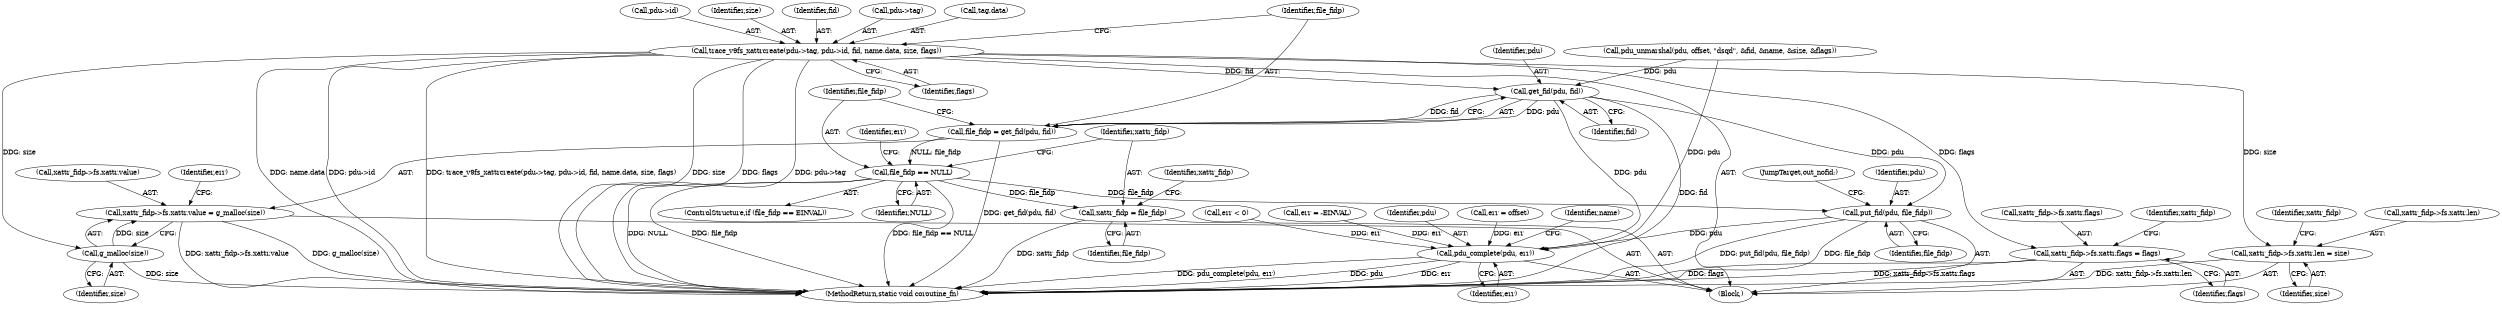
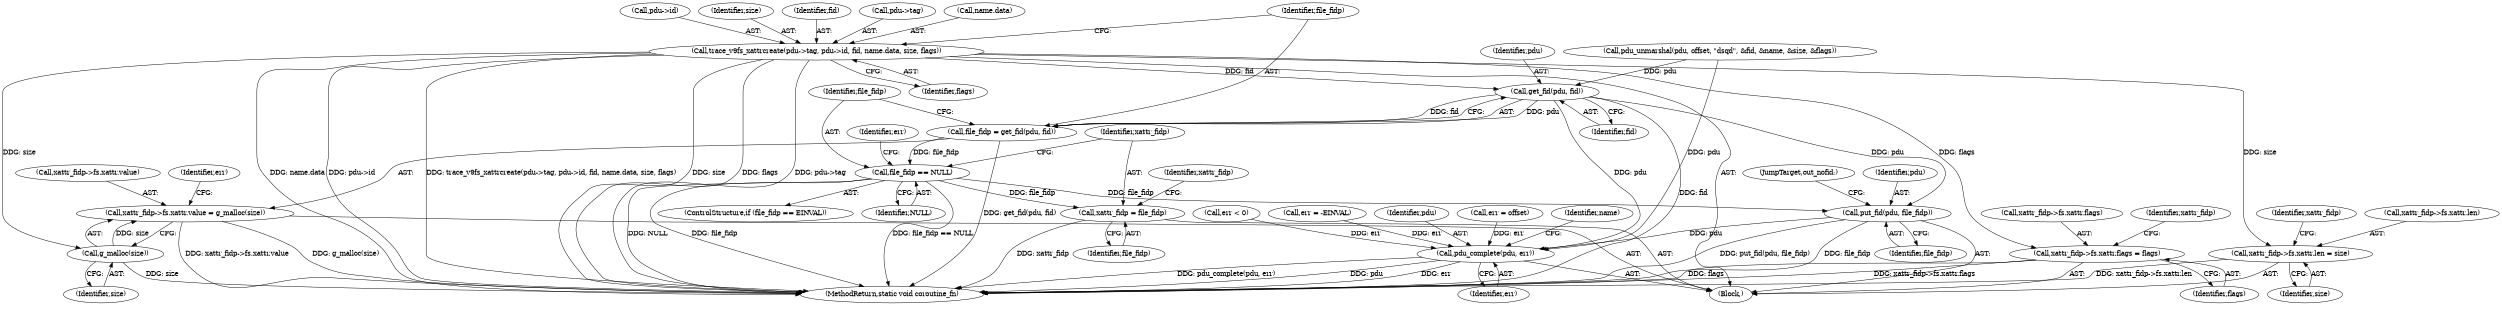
  digraph {
    n1 [label="(Call,trace_v9fs_xattrcreate(pdu->tag, pdu->id, fid, name.data, size, flags))"]
    n2 [label="(Call,get_fid(pdu, fid))"]
    n3 [label="(Call,xattr_fidp->fs.xattr.len = size)"]
    n4 [label="(Call,xattr_fidp->fs.xattr.flags = flags)"]
    n5 [label="(Call,g_malloc(size))"]
    n6 [label="(MethodReturn,static void coroutine_fn)"]
    n7 [label="(Identifier,flags)"]
    n8 [label="(Block,)"]
    n9 [label="(Call,file_fidp = get_fid(pdu, fid))"]
    n10 [label="(Call,put_fid(pdu, file_fidp))"]
    n11 [label="(Call,pdu_complete(pdu, err))"]
    n12 [label="(Identifier,fid)"]
    n13 [label="(Identifier,size)"]
    n14 [label="(Identifier,flags)"]
    n15 [label="(Call,xattr_fidp->fs.xattr.value = g_malloc(size))"]
    n16 [label="(Identifier,size)"]
    n17 [label="(Call,file_fidp == NULL)"]
    n18 [label="(Identifier,file_fidp)"]
    n19 [label="(Identifier,err)"]
    n20 [label="(Call,xattr_fidp = file_fidp)"]
    n21 [label="(ControlStructure,if (file_fidp == EINVAL))"]
    n22 [label="(Identifier,NULL)"]
    n23 [label="(Identifier,file_fidp)"]
    n24 [label="(Identifier,xattr_fidp)"]
    n25 [label="(Call,pdu->id)"]
    n26 [label="(Identifier,pdu)"]
    n27 [label="(Identifier,pdu)"]
    n28 [label="(Call,xattr_fidp->fs.xattr.flags)"]
    n29 [label="(Identifier,file_fidp)"]
    n30 [label="(Identifier,err)"]
    n31 [label="(JumpTarget,out_nofid:)"]
    n32 [label="(Identifier,file_fidp)"]
    n33 [label="(Identifier,xattr_fidp)"]
    n34 [label="(Identifier,size)"]
    n35 [label="(Identifier,xattr_fidp)"]
    n36 [label="(Identifier,pdu)"]
    n37 [label="(Call,err = -EINVAL)"]
    n38 [label="(Call,xattr_fidp->fs.xattr.len)"]
    n39 [label="(Identifier,fid)"]
    n40 [label="(Identifier,xattr_fidp)"]
    n41 [label="(Call,pdu_unmarshal(pdu, offset, \"dsqd\", &fid, &name, &size, &flags))"]
    n42 [label="(Call,err = offset)"]
    n43 [label="(Identifier,name)"]
    n44 [label="(Identifier,err)"]
    n45 [label="(Call,pdu->tag)"]
    n46 [label="(Call,err < 0)"]
-   n47 [label="(Call,tag.data)"]
+   n47 [label="(Call,name.data)"]
    n48 [label="(Call,xattr_fidp->fs.xattr.value)"]
    n1 -> n2 [label="DDG: fid"]
    n1 -> n3 [label="DDG: size"]
    n1 -> n4 [label="DDG: flags"]
    n1 -> n5 [label="DDG: size"]
    n1 -> n6 [label="DDG: size"]
    n1 -> n6 [label="DDG: flags"]
    n1 -> n6 [label="DDG: pdu->id"]
    n1 -> n6 [label="DDG: name.data"]
    n1 -> n6 [label="DDG: trace_v9fs_xattrcreate(pdu->tag, pdu->id, fid, name.data, size, flags)"]
    n1 -> n6 [label="DDG: pdu->tag"]
    n1 -> n7 [label="CFG: "]
    n1 -> n8 [label="AST: "]
    n2 -> n6 [label="DDG: fid"]
    n2 -> n9 [label="AST: "]
    n2 -> n9 [label="DDG: pdu"]
    n2 -> n9 [label="DDG: fid"]
    n2 -> n10 [label="DDG: pdu"]
    n2 -> n11 [label="DDG: pdu"]
    n2 -> n12 [label="CFG: "]
    n3 -> n6 [label="DDG: xattr_fidp->fs.xattr.len"]
    n3 -> n8 [label="AST: "]
    n3 -> n13 [label="CFG: "]
    n4 -> n6 [label="DDG: xattr_fidp->fs.xattr.flags"]
    n4 -> n6 [label="DDG: flags"]
    n4 -> n8 [label="AST: "]
    n4 -> n14 [label="CFG: "]
    n5 -> n6 [label="DDG: size"]
    n5 -> n15 [label="AST: "]
    n5 -> n15 [label="DDG: size"]
    n5 -> n16 [label="CFG: "]
    n7 -> n1 [label="AST: "]
    n9 -> n2 [label="CFG: "]
    n9 -> n6 [label="DDG: get_fid(pdu, fid)"]
    n9 -> n15 [label="AST: "]
-   n9 -> n17 [label="NULL: file_fidp"]
+   n9 -> n17 [label="DDG: file_fidp"]
    n10 -> n6 [label="DDG: put_fid(pdu, file_fidp)"]
    n10 -> n6 [label="DDG: file_fidp"]
    n10 -> n8 [label="AST: "]
    n10 -> n11 [label="DDG: pdu"]
    n10 -> n18 [label="CFG: "]
    n11 -> n6 [label="DDG: pdu_complete(pdu, err)"]
    n11 -> n6 [label="DDG: pdu"]
    n11 -> n6 [label="DDG: err"]
    n11 -> n8 [label="AST: "]
    n11 -> n19 [label="CFG: "]
    n12 -> n2 [label="AST: "]
    n13 -> n3 [label="AST: "]
    n14 -> n4 [label="AST: "]
    n15 -> n5 [label="CFG: "]
    n15 -> n6 [label="DDG: g_malloc(size)"]
    n15 -> n6 [label="DDG: xattr_fidp->fs.xattr.value"]
    n15 -> n8 [label="AST: "]
    n16 -> n5 [label="AST: "]
    n17 -> n6 [label="DDG: file_fidp == NULL"]
    n17 -> n6 [label="DDG: NULL"]
    n17 -> n6 [label="DDG: file_fidp"]
    n17 -> n10 [label="DDG: file_fidp"]
    n17 -> n20 [label="DDG: file_fidp"]
    n17 -> n21 [label="AST: "]
    n17 -> n22 [label="CFG: "]
    n18 -> n10 [label="AST: "]
    n19 -> n11 [label="AST: "]
    n20 -> n6 [label="DDG: xattr_fidp"]
    n20 -> n8 [label="AST: "]
    n20 -> n23 [label="CFG: "]
    n22 -> n17 [label="AST: "]
    n23 -> n20 [label="AST: "]
    n24 -> n4 [label="CFG: "]
    n25 -> n1 [label="AST: "]
    n26 -> n11 [label="AST: "]
    n27 -> n2 [label="AST: "]
    n28 -> n4 [label="AST: "]
    n29 -> n9 [label="CFG: "]
    n29 -> n17 [label="AST: "]
    n30 -> n17 [label="CFG: "]
    n31 -> n10 [label="CFG: "]
    n32 -> n1 [label="CFG: "]
    n32 -> n9 [label="AST: "]
    n33 -> n3 [label="CFG: "]
    n34 -> n1 [label="AST: "]
    n35 -> n17 [label="CFG: "]
    n35 -> n20 [label="AST: "]
    n36 -> n10 [label="AST: "]
    n37 -> n11 [label="DDG: err"]
    n38 -> n3 [label="AST: "]
    n39 -> n1 [label="AST: "]
    n40 -> n20 [label="CFG: "]
    n41 -> n2 [label="DDG: pdu"]
    n41 -> n11 [label="DDG: pdu"]
    n42 -> n11 [label="DDG: err"]
    n43 -> n11 [label="CFG: "]
    n44 -> n15 [label="CFG: "]
    n45 -> n1 [label="AST: "]
    n46 -> n11 [label="DDG: err"]
    n47 -> n1 [label="AST: "]
    n48 -> n15 [label="AST: "]
  }
